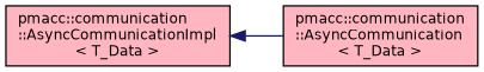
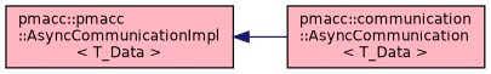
  digraph {
    rankdir=LR
    node [color=black fillcolor=lightpink fontname=Helvetica fontsize=10 shape=box style=filled]
    n1 [fontcolor=black height=0.2 label="pmacc::communication\l::AsyncCommunication\l\< T_Data \>" width=0.4]
-   n2 [height=0.2 label="pmacc::communication\l::AsyncCommunicationImpl\l\< T_Data \>" width=0.4]
+   n2 [height=0.2 label="pmacc::pmacc\l::AsyncCommunicationImpl\l\< T_Data \>" width=0.4]
    n2 -> n1 [color=midnightblue dir=back fontname=Helvetica fontsize=10 labelfontname=Helvetica labelfontsize=10 style=solid]
  }
